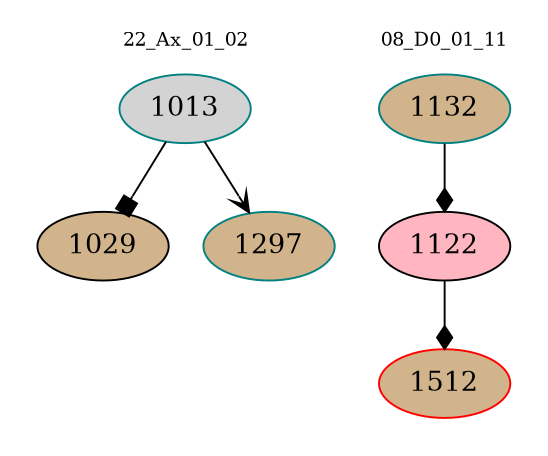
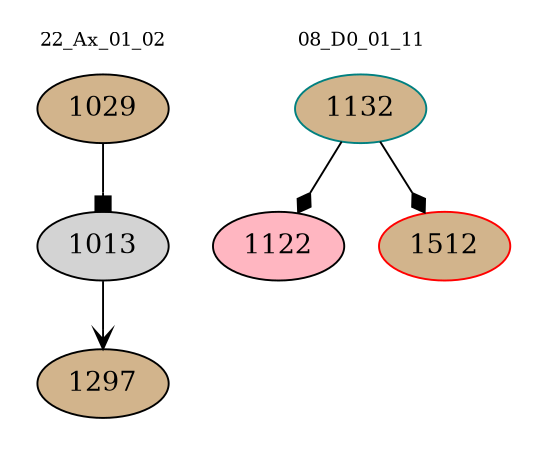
  digraph {
    node [color=teal fillcolor=tan style=filled]
    edge [arrowhead=diamond color=black]
-   n1 [fillcolor=lightgrey label=1013]
+   n1 [color=black fillcolor=lightgrey label=1013]
    n2 [color=black label=1029]
-   n3 [label=1297]
+   n3 [color=black label=1297]
    n4 [label=1132]
    n5 [color=black fillcolor=lightpink label=1122]
    n6 [color=red label=1512]
    subgraph cluster_1 {
      color=white
      fontsize=10
      label="22_Ax_01_02"
      n1
      n2
      n3
    }
    subgraph cluster_2 {
      color=white
      fontsize=10
      label="08_D0_01_11"
      n4
      n5
      n6
    }
-   n1 -> n2 [arrowhead=box]
+   n2 -> n1 [arrowhead=box]
    n1 -> n3 [arrowhead=vee]
    n4 -> n5
-   n5 -> n6
+   n4 -> n6
  }
